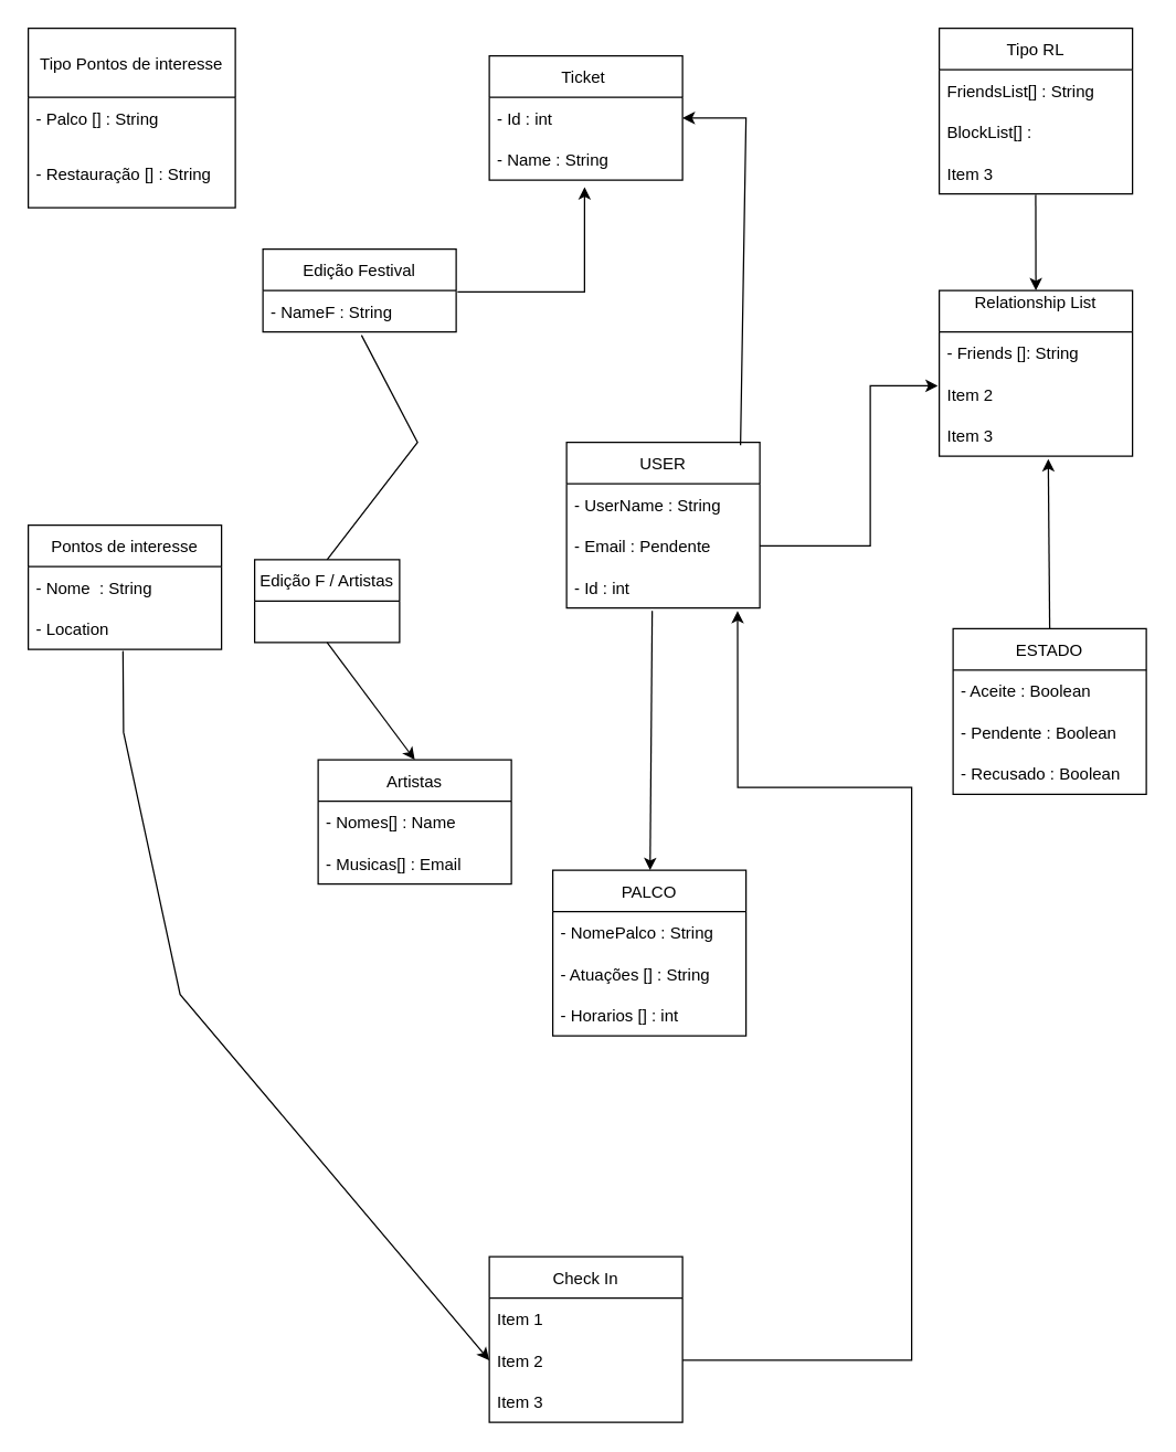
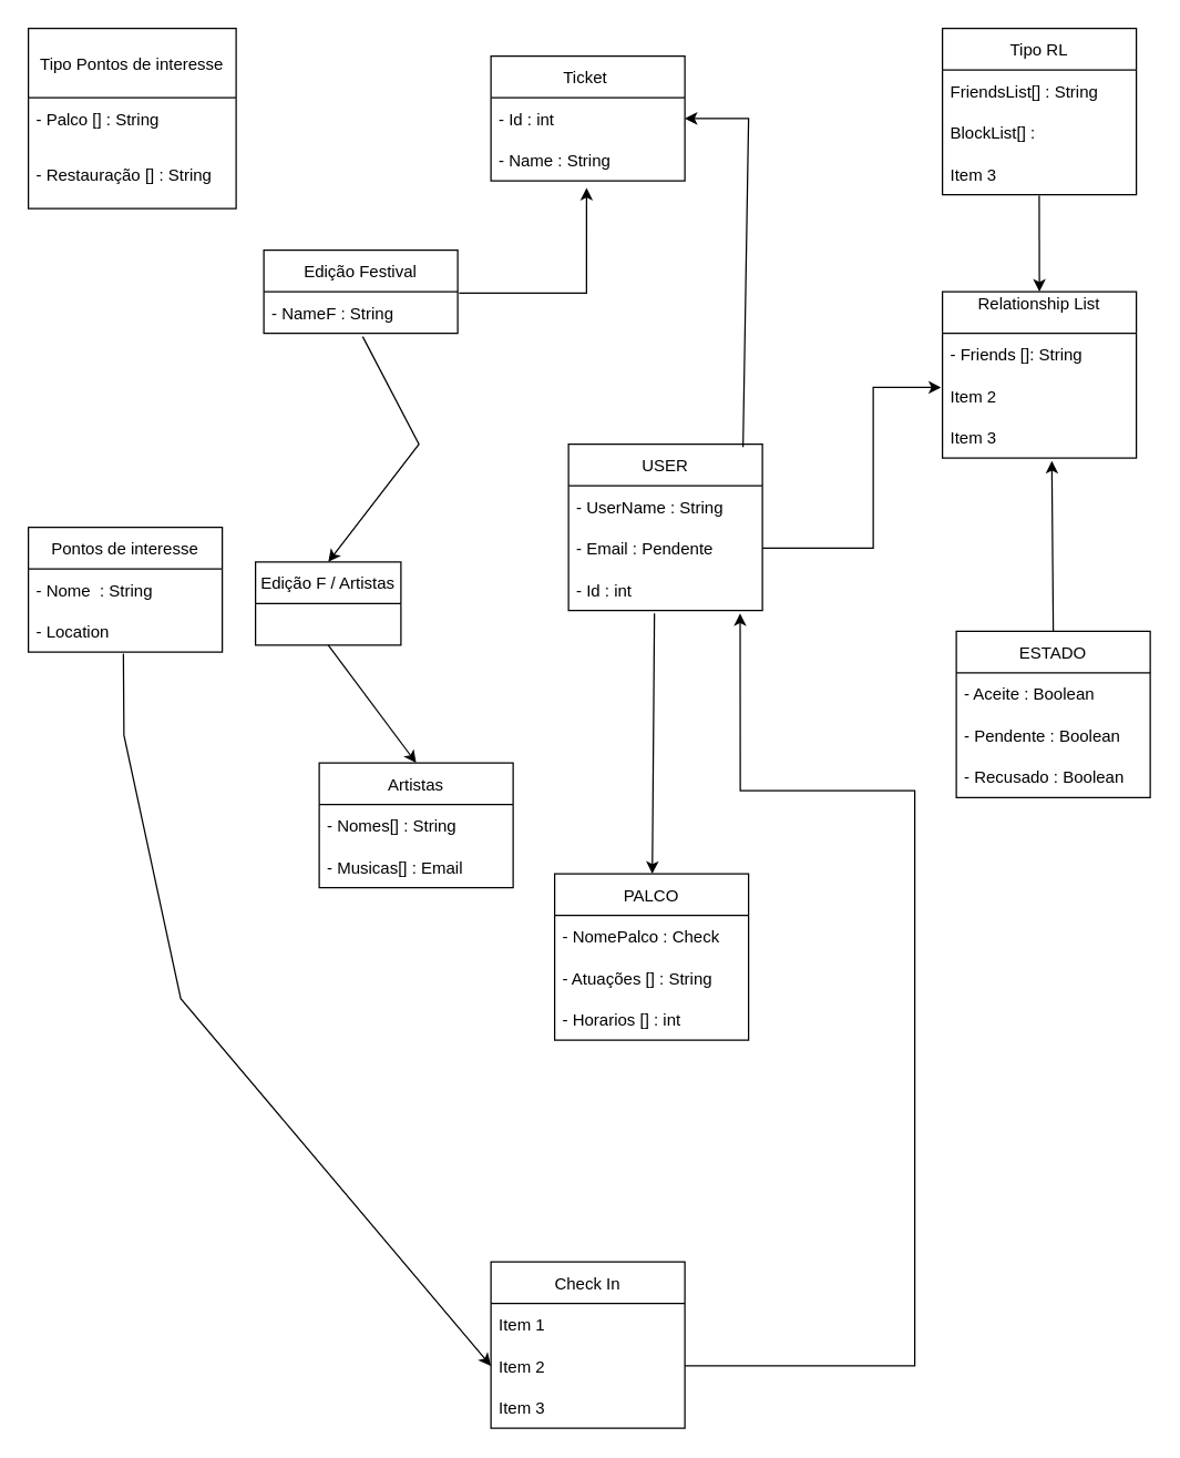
  <mxCell id="0" value="" />
  <mxCell id="1" parent="0" />
  <mxCell id="2" value="USER" style="swimlane;fontStyle=0;childLayout=stackLayout;horizontal=1;startSize=30;horizontalStack=0;resizeParent=1;resizeParentMax=0;resizeLast=0;collapsible=1;marginBottom=0;" parent="1" vertex="1"><mxGeometry x="410" y="320" width="140" height="120" as="geometry" /></mxCell>
  <mxCell id="3" value="- UserName : String" style="text;strokeColor=none;fillColor=none;align=left;verticalAlign=middle;spacingLeft=4;spacingRight=4;overflow=hidden;points=[[0,0.5],[1,0.5]];portConstraint=eastwest;rotatable=0;" parent="2" vertex="1"><mxGeometry y="30" width="140" height="30" as="geometry" /></mxCell>
  <mxCell id="4" value="- Email : Pendente" style="text;strokeColor=none;fillColor=none;align=left;verticalAlign=middle;spacingLeft=4;spacingRight=4;overflow=hidden;points=[[0,0.5],[1,0.5]];portConstraint=eastwest;rotatable=0;" parent="2" vertex="1"><mxGeometry y="60" width="140" height="30" as="geometry" /></mxCell>
  <mxCell id="5" value="- Id : int" style="text;strokeColor=none;fillColor=none;align=left;verticalAlign=middle;spacingLeft=4;spacingRight=4;overflow=hidden;points=[[0,0.5],[1,0.5]];portConstraint=eastwest;rotatable=0;" parent="2" vertex="1"><mxGeometry y="90" width="140" height="30" as="geometry" /></mxCell>
  <mxCell id="6" value="Ticket " style="swimlane;fontStyle=0;childLayout=stackLayout;horizontal=1;startSize=30;horizontalStack=0;resizeParent=1;resizeParentMax=0;resizeLast=0;collapsible=1;marginBottom=0;" parent="1" vertex="1"><mxGeometry x="354" y="40" width="140" height="90" as="geometry" /></mxCell>
  <mxCell id="7" value="- Id : int " style="text;strokeColor=none;fillColor=none;align=left;verticalAlign=middle;spacingLeft=4;spacingRight=4;overflow=hidden;points=[[0,0.5],[1,0.5]];portConstraint=eastwest;rotatable=0;" parent="6" vertex="1"><mxGeometry y="30" width="140" height="30" as="geometry" /></mxCell>
  <mxCell id="8" value="- Name : String" style="text;strokeColor=none;fillColor=none;align=left;verticalAlign=middle;spacingLeft=4;spacingRight=4;overflow=hidden;points=[[0,0.5],[1,0.5]];portConstraint=eastwest;rotatable=0;" parent="6" vertex="1"><mxGeometry y="60" width="140" height="30" as="geometry" /></mxCell>
  <mxCell id="9" value="Edição Festival" style="swimlane;fontStyle=0;childLayout=stackLayout;horizontal=1;startSize=30;horizontalStack=0;resizeParent=1;resizeParentMax=0;resizeLast=0;collapsible=1;marginBottom=0;" parent="1" vertex="1"><mxGeometry x="190" y="180" width="140" height="60" as="geometry" /></mxCell>
  <mxCell id="10" value="- NameF : String" style="text;strokeColor=none;fillColor=none;align=left;verticalAlign=middle;spacingLeft=4;spacingRight=4;overflow=hidden;points=[[0,0.5],[1,0.5]];portConstraint=eastwest;rotatable=0;" parent="9" vertex="1"><mxGeometry y="30" width="140" height="30" as="geometry" /></mxCell>
  <mxCell id="11" value="Pontos de interesse" style="swimlane;fontStyle=0;childLayout=stackLayout;horizontal=1;startSize=30;horizontalStack=0;resizeParent=1;resizeParentMax=0;resizeLast=0;collapsible=1;marginBottom=0;" parent="1" vertex="1"><mxGeometry x="20" y="380" width="140" height="90" as="geometry" /></mxCell>
  <mxCell id="12" value="- Nome  : String  " style="text;strokeColor=none;fillColor=none;align=left;verticalAlign=middle;spacingLeft=4;spacingRight=4;overflow=hidden;points=[[0,0.5],[1,0.5]];portConstraint=eastwest;rotatable=0;" parent="11" vertex="1"><mxGeometry y="30" width="140" height="30" as="geometry" /></mxCell>
  <mxCell id="13" value="- Location" style="text;strokeColor=none;fillColor=none;align=left;verticalAlign=middle;spacingLeft=4;spacingRight=4;overflow=hidden;points=[[0,0.5],[1,0.5]];portConstraint=eastwest;rotatable=0;" parent="11" vertex="1"><mxGeometry y="60" width="140" height="30" as="geometry" /></mxCell>
  <mxCell id="14" value="Tipo Pontos de interesse" style="swimlane;fontStyle=0;childLayout=stackLayout;horizontal=1;startSize=50;horizontalStack=0;resizeParent=1;resizeParentMax=0;resizeLast=0;collapsible=1;marginBottom=0;" parent="1" vertex="1"><mxGeometry x="20" y="20" width="150" height="130" as="geometry" /></mxCell>
  <mxCell id="15" value="- Palco [] : String" style="text;strokeColor=none;fillColor=none;align=left;verticalAlign=middle;spacingLeft=4;spacingRight=4;overflow=hidden;points=[[0,0.5],[1,0.5]];portConstraint=eastwest;rotatable=0;" parent="14" vertex="1"><mxGeometry y="50" width="150" height="30" as="geometry" /></mxCell>
  <mxCell id="16" value="- Restauração [] : String" style="text;strokeColor=none;fillColor=none;align=left;verticalAlign=middle;spacingLeft=4;spacingRight=4;overflow=hidden;points=[[0,0.5],[1,0.5]];portConstraint=eastwest;rotatable=0;" parent="14" vertex="1"><mxGeometry y="80" width="150" height="50" as="geometry" /></mxCell>
  <mxCell id="17" value="Artistas" style="swimlane;fontStyle=0;childLayout=stackLayout;horizontal=1;startSize=30;horizontalStack=0;resizeParent=1;resizeParentMax=0;resizeLast=0;collapsible=1;marginBottom=0;" parent="1" vertex="1"><mxGeometry x="230" y="550" width="140" height="90" as="geometry" /></mxCell>
- <mxCell id="18" value="- Nomes[] : Name" style="text;strokeColor=none;fillColor=none;align=left;verticalAlign=middle;spacingLeft=4;spacingRight=4;overflow=hidden;points=[[0,0.5],[1,0.5]];portConstraint=eastwest;rotatable=0;" parent="17" vertex="1"><mxGeometry y="30" width="140" height="30" as="geometry" /></mxCell>
+ <mxCell id="18" value="- Nomes[] : String" style="text;strokeColor=none;fillColor=none;align=left;verticalAlign=middle;spacingLeft=4;spacingRight=4;overflow=hidden;points=[[0,0.5],[1,0.5]];portConstraint=eastwest;rotatable=0;" parent="17" vertex="1"><mxGeometry y="30" width="140" height="30" as="geometry" /></mxCell>
  <mxCell id="19" value="- Musicas[] : Email" style="text;strokeColor=none;fillColor=none;align=left;verticalAlign=middle;spacingLeft=4;spacingRight=4;overflow=hidden;points=[[0,0.5],[1,0.5]];portConstraint=eastwest;rotatable=0;" parent="17" vertex="1"><mxGeometry y="60" width="140" height="30" as="geometry" /></mxCell>
- <mxCell id="20" value="" style="endArrow=none;html=1;rounded=0;exitX=0.51;exitY=1.08;exitDx=0;exitDy=0;exitPerimeter=0;entryX=0.5;entryY=0;entryDx=0;entryDy=0;" parent="1" source="10" edge="1" target="47"><mxGeometry width="50" height="50" relative="1" as="geometry"><mxPoint x="305" y="360" as="sourcePoint" /><mxPoint x="351" y="290" as="targetPoint" /><Array as="points"><mxPoint x="302" y="320" /></Array></mxGeometry></mxCell>
+ <mxCell id="20" value="" style="endArrow=classic;html=1;rounded=0;exitX=0.51;exitY=1.08;exitDx=0;exitDy=0;exitPerimeter=0;entryX=0.5;entryY=0;entryDx=0;entryDy=0;" parent="1" source="10" edge="1" target="47"><mxGeometry width="50" height="50" relative="1" as="geometry"><mxPoint x="305" y="360" as="sourcePoint" /><mxPoint x="351" y="290" as="targetPoint" /><Array as="points"><mxPoint x="302" y="320" /></Array></mxGeometry></mxCell>
  <mxCell id="21" value="Check In" style="swimlane;fontStyle=0;childLayout=stackLayout;horizontal=1;startSize=30;horizontalStack=0;resizeParent=1;resizeParentMax=0;resizeLast=0;collapsible=1;marginBottom=0;" parent="1" vertex="1"><mxGeometry x="354" y="910" width="140" height="120" as="geometry" /></mxCell>
  <mxCell id="22" value="Item 1" style="text;strokeColor=none;fillColor=none;align=left;verticalAlign=middle;spacingLeft=4;spacingRight=4;overflow=hidden;points=[[0,0.5],[1,0.5]];portConstraint=eastwest;rotatable=0;" parent="21" vertex="1"><mxGeometry y="30" width="140" height="30" as="geometry" /></mxCell>
  <mxCell id="23" value="Item 2" style="text;strokeColor=none;fillColor=none;align=left;verticalAlign=middle;spacingLeft=4;spacingRight=4;overflow=hidden;points=[[0,0.5],[1,0.5]];portConstraint=eastwest;rotatable=0;" parent="21" vertex="1"><mxGeometry y="60" width="140" height="30" as="geometry" /></mxCell>
  <mxCell id="24" value="Item 3" style="text;strokeColor=none;fillColor=none;align=left;verticalAlign=middle;spacingLeft=4;spacingRight=4;overflow=hidden;points=[[0,0.5],[1,0.5]];portConstraint=eastwest;rotatable=0;" parent="21" vertex="1"><mxGeometry y="90" width="140" height="30" as="geometry" /></mxCell>
  <mxCell id="25" value="" style="endArrow=classic;html=1;rounded=0;exitX=0.49;exitY=1.04;exitDx=0;exitDy=0;exitPerimeter=0;entryX=0;entryY=0.5;entryDx=0;entryDy=0;" parent="1" source="13" target="23" edge="1"><mxGeometry width="50" height="50" relative="1" as="geometry"><mxPoint x="170" y="230" as="sourcePoint" /><mxPoint x="220" y="180" as="targetPoint" /><Array as="points"><mxPoint x="89" y="530" /><mxPoint x="130" y="720" /></Array></mxGeometry></mxCell>
  <mxCell id="26" value="" style="endArrow=classic;html=1;rounded=0;entryX=0.885;entryY=1.071;entryDx=0;entryDy=0;entryPerimeter=0;exitX=1;exitY=0.5;exitDx=0;exitDy=0;" parent="1" target="5" edge="1" source="23"><mxGeometry width="50" height="50" relative="1" as="geometry"><mxPoint x="610" y="510" as="sourcePoint" /><mxPoint x="660" y="460" as="targetPoint" /><Array as="points"><mxPoint x="660" y="985" /><mxPoint x="660" y="670" /><mxPoint x="660" y="570" /><mxPoint x="534" y="570" /></Array></mxGeometry></mxCell>
  <mxCell id="27" value="Relationship List&#10;" style="swimlane;fontStyle=0;childLayout=stackLayout;horizontal=1;startSize=30;horizontalStack=0;resizeParent=1;resizeParentMax=0;resizeLast=0;collapsible=1;marginBottom=0;" parent="1" vertex="1"><mxGeometry x="680" y="210" width="140" height="120" as="geometry" /></mxCell>
  <mxCell id="28" value="- Friends []: String " style="text;strokeColor=none;fillColor=none;align=left;verticalAlign=middle;spacingLeft=4;spacingRight=4;overflow=hidden;points=[[0,0.5],[1,0.5]];portConstraint=eastwest;rotatable=0;" parent="27" vertex="1"><mxGeometry y="30" width="140" height="30" as="geometry" /></mxCell>
  <mxCell id="29" value="Item 2" style="text;strokeColor=none;fillColor=none;align=left;verticalAlign=middle;spacingLeft=4;spacingRight=4;overflow=hidden;points=[[0,0.5],[1,0.5]];portConstraint=eastwest;rotatable=0;" parent="27" vertex="1"><mxGeometry y="60" width="140" height="30" as="geometry" /></mxCell>
  <mxCell id="30" value="Item 3" style="text;strokeColor=none;fillColor=none;align=left;verticalAlign=middle;spacingLeft=4;spacingRight=4;overflow=hidden;points=[[0,0.5],[1,0.5]];portConstraint=eastwest;rotatable=0;" parent="27" vertex="1"><mxGeometry y="90" width="140" height="30" as="geometry" /></mxCell>
  <mxCell id="31" value="Tipo RL" style="swimlane;fontStyle=0;childLayout=stackLayout;horizontal=1;startSize=30;horizontalStack=0;resizeParent=1;resizeParentMax=0;resizeLast=0;collapsible=1;marginBottom=0;" parent="1" vertex="1"><mxGeometry x="680" y="20" width="140" height="120" as="geometry" /></mxCell>
  <mxCell id="32" value="FriendsList[] : String " style="text;strokeColor=none;fillColor=none;align=left;verticalAlign=middle;spacingLeft=4;spacingRight=4;overflow=hidden;points=[[0,0.5],[1,0.5]];portConstraint=eastwest;rotatable=0;" parent="31" vertex="1"><mxGeometry y="30" width="140" height="30" as="geometry" /></mxCell>
  <mxCell id="33" value="BlockList[] : " style="text;strokeColor=none;fillColor=none;align=left;verticalAlign=middle;spacingLeft=4;spacingRight=4;overflow=hidden;points=[[0,0.5],[1,0.5]];portConstraint=eastwest;rotatable=0;" parent="31" vertex="1"><mxGeometry y="60" width="140" height="30" as="geometry" /></mxCell>
  <mxCell id="34" value="Item 3" style="text;strokeColor=none;fillColor=none;align=left;verticalAlign=middle;spacingLeft=4;spacingRight=4;overflow=hidden;points=[[0,0.5],[1,0.5]];portConstraint=eastwest;rotatable=0;" parent="31" vertex="1"><mxGeometry y="90" width="140" height="30" as="geometry" /></mxCell>
  <mxCell id="35" value="ESTADO" style="swimlane;fontStyle=0;childLayout=stackLayout;horizontal=1;startSize=30;horizontalStack=0;resizeParent=1;resizeParentMax=0;resizeLast=0;collapsible=1;marginBottom=0;" parent="1" vertex="1"><mxGeometry x="690" y="455" width="140" height="120" as="geometry" /></mxCell>
  <mxCell id="36" value="- Aceite : Boolean" style="text;strokeColor=none;fillColor=none;align=left;verticalAlign=middle;spacingLeft=4;spacingRight=4;overflow=hidden;points=[[0,0.5],[1,0.5]];portConstraint=eastwest;rotatable=0;" parent="35" vertex="1"><mxGeometry y="30" width="140" height="30" as="geometry" /></mxCell>
  <mxCell id="37" value="- Pendente : Boolean " style="text;strokeColor=none;fillColor=none;align=left;verticalAlign=middle;spacingLeft=4;spacingRight=4;overflow=hidden;points=[[0,0.5],[1,0.5]];portConstraint=eastwest;rotatable=0;" parent="35" vertex="1"><mxGeometry y="60" width="140" height="30" as="geometry" /></mxCell>
  <mxCell id="38" value="- Recusado : Boolean" style="text;strokeColor=none;fillColor=none;align=left;verticalAlign=middle;spacingLeft=4;spacingRight=4;overflow=hidden;points=[[0,0.5],[1,0.5]];portConstraint=eastwest;rotatable=0;" parent="35" vertex="1"><mxGeometry y="90" width="140" height="30" as="geometry" /></mxCell>
  <mxCell id="39" value="" style="endArrow=classic;html=1;rounded=0;entryX=0.564;entryY=1.067;entryDx=0;entryDy=0;entryPerimeter=0;exitX=0.5;exitY=0;exitDx=0;exitDy=0;" parent="1" target="30" edge="1" source="35"><mxGeometry width="50" height="50" relative="1" as="geometry"><mxPoint x="920" y="330" as="sourcePoint" /><mxPoint x="970" y="280" as="targetPoint" /></mxGeometry></mxCell>
  <mxCell id="40" value="" style="endArrow=classic;html=1;rounded=0;entryX=0.5;entryY=0;entryDx=0;entryDy=0;exitX=0.499;exitY=1.02;exitDx=0;exitDy=0;exitPerimeter=0;" parent="1" source="34" target="27" edge="1"><mxGeometry width="50" height="50" relative="1" as="geometry"><mxPoint x="890" y="130" as="sourcePoint" /><mxPoint x="940" y="80" as="targetPoint" /></mxGeometry></mxCell>
  <mxCell id="41" value="" style="endArrow=classic;html=1;rounded=0;entryX=-0.007;entryY=0.3;entryDx=0;entryDy=0;entryPerimeter=0;exitX=1;exitY=0.5;exitDx=0;exitDy=0;" parent="1" target="29" edge="1" source="4"><mxGeometry width="50" height="50" relative="1" as="geometry"><mxPoint x="800" y="210" as="sourcePoint" /><mxPoint x="850" y="160" as="targetPoint" /><Array as="points"><mxPoint x="630" y="395" /><mxPoint x="630" y="279" /></Array></mxGeometry></mxCell>
  <mxCell id="42" value="" style="endArrow=classic;html=1;rounded=0;exitX=0.9;exitY=0.017;exitDx=0;exitDy=0;entryX=1;entryY=0.5;entryDx=0;entryDy=0;exitPerimeter=0;" parent="1" edge="1" target="7" source="2"><mxGeometry width="50" height="50" relative="1" as="geometry"><mxPoint x="430" y="260.5" as="sourcePoint" /><mxPoint x="400" y="260" as="targetPoint" /><Array as="points"><mxPoint x="540" y="85" /></Array></mxGeometry></mxCell>
  <mxCell id="43" value="PALCO" style="swimlane;fontStyle=0;childLayout=stackLayout;horizontal=1;startSize=30;horizontalStack=0;resizeParent=1;resizeParentMax=0;resizeLast=0;collapsible=1;marginBottom=0;" parent="1" vertex="1"><mxGeometry x="400" y="630" width="140" height="120" as="geometry" /></mxCell>
- <mxCell id="44" value="- NomePalco : String" style="text;strokeColor=none;fillColor=none;align=left;verticalAlign=middle;spacingLeft=4;spacingRight=4;overflow=hidden;points=[[0,0.5],[1,0.5]];portConstraint=eastwest;rotatable=0;" parent="43" vertex="1"><mxGeometry y="30" width="140" height="30" as="geometry" /></mxCell>
+ <mxCell id="44" value="- NomePalco : Check" style="text;strokeColor=none;fillColor=none;align=left;verticalAlign=middle;spacingLeft=4;spacingRight=4;overflow=hidden;points=[[0,0.5],[1,0.5]];portConstraint=eastwest;rotatable=0;" parent="43" vertex="1"><mxGeometry y="30" width="140" height="30" as="geometry" /></mxCell>
  <mxCell id="45" value="- Atuações [] : String" style="text;strokeColor=none;fillColor=none;align=left;verticalAlign=middle;spacingLeft=4;spacingRight=4;overflow=hidden;points=[[0,0.5],[1,0.5]];portConstraint=eastwest;rotatable=0;" parent="43" vertex="1"><mxGeometry y="60" width="140" height="30" as="geometry" /></mxCell>
  <mxCell id="46" value="- Horarios [] : int " style="text;strokeColor=none;fillColor=none;align=left;verticalAlign=middle;spacingLeft=4;spacingRight=4;overflow=hidden;points=[[0,0.5],[1,0.5]];portConstraint=eastwest;rotatable=0;" parent="43" vertex="1"><mxGeometry y="90" width="140" height="30" as="geometry" /></mxCell>
  <mxCell id="47" value="Edição F / Artistas" style="swimlane;fontStyle=0;childLayout=stackLayout;horizontal=1;startSize=30;horizontalStack=0;resizeParent=1;resizeParentMax=0;resizeLast=0;collapsible=1;marginBottom=0;" parent="1" vertex="1"><mxGeometry x="184" y="405" width="105" height="60" as="geometry" /></mxCell>
  <mxCell id="48" value="" style="endArrow=classic;html=1;rounded=0;entryX=0.5;entryY=0;entryDx=0;entryDy=0;exitX=0.5;exitY=1;exitDx=0;exitDy=0;" parent="1" target="17" edge="1" source="47"><mxGeometry width="50" height="50" relative="1" as="geometry"><mxPoint x="345" y="390" as="sourcePoint" /><mxPoint x="346.13" y="343.3" as="targetPoint" /><Array as="points" /></mxGeometry></mxCell>
  <mxCell id="49" value="" style="endArrow=classic;html=1;rounded=0;exitX=0.443;exitY=1.067;exitDx=0;exitDy=0;exitPerimeter=0;" parent="1" target="43" edge="1" source="5"><mxGeometry width="50" height="50" relative="1" as="geometry"><mxPoint x="390" y="310" as="sourcePoint" /><mxPoint x="445" y="260" as="targetPoint" /></mxGeometry></mxCell>
  <mxCell id="50" value="" style="endArrow=classic;html=1;rounded=0;exitX=1.007;exitY=0.033;exitDx=0;exitDy=0;exitPerimeter=0;entryX=0.493;entryY=1.167;entryDx=0;entryDy=0;entryPerimeter=0;" edge="1" parent="1" source="10" target="8"><mxGeometry width="50" height="50" relative="1" as="geometry"><mxPoint x="320" y="275" as="sourcePoint" /><mxPoint x="424" y="211" as="targetPoint" /><Array as="points"><mxPoint x="423" y="211" /></Array></mxGeometry></mxCell>
